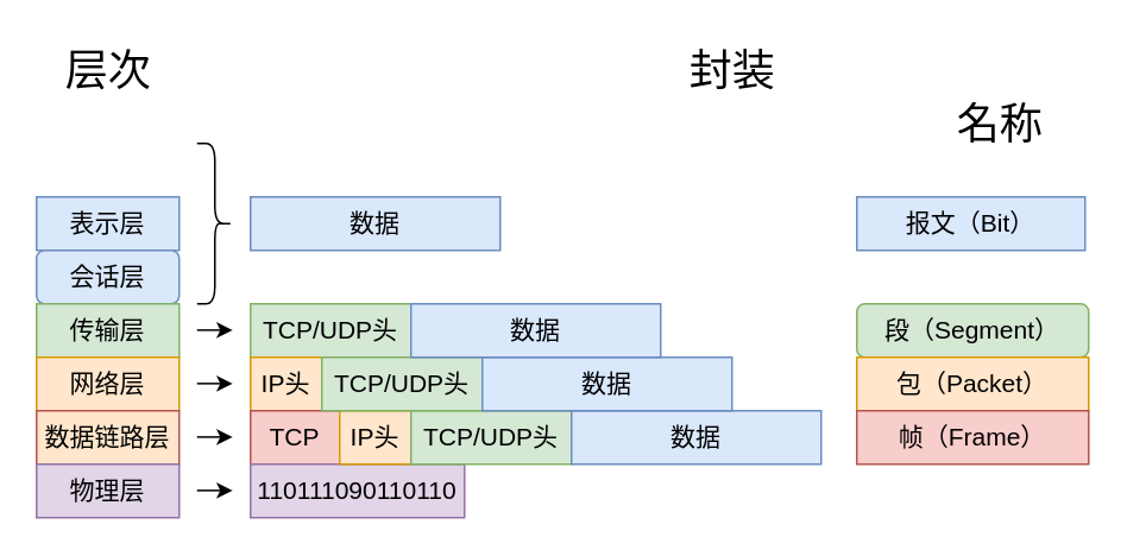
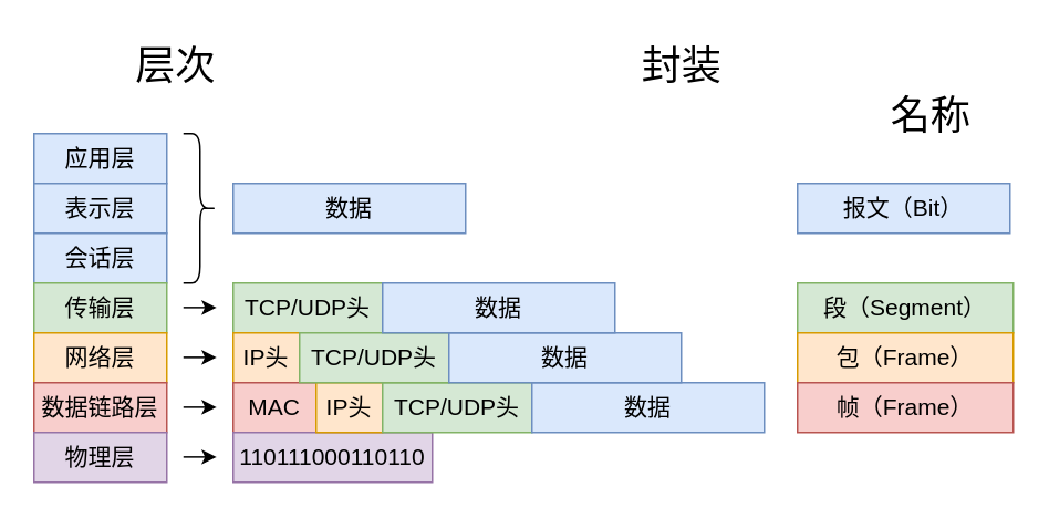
  <mxCell id="0" />
  <mxCell id="1" parent="0" />
- <mxCell id="2" value="&lt;font style=&quot;font-size: 24px;&quot;&gt;层次&lt;/font&gt;" style="text;html=1;align=center;verticalAlign=middle;resizable=0;points=[];autosize=1;strokeColor=none;fillColor=none;" vertex="1" parent="1"><mxGeometry x="25" y="20" width="70" height="40" as="geometry" /></mxCell>
+ <mxCell id="2" value="&lt;font style=&quot;font-size: 24px;&quot;&gt;层次&lt;/font&gt;" style="text;html=1;align=center;verticalAlign=middle;resizable=0;points=[];autosize=1;strokeColor=none;fillColor=none;" vertex="1" parent="1"><mxGeometry x="70" y="20" width="70" height="40" as="geometry" /></mxCell>
  <mxCell id="3" value="&lt;font style=&quot;font-size: 24px;&quot;&gt;封装&lt;/font&gt;" style="text;html=1;align=center;verticalAlign=middle;resizable=0;points=[];autosize=1;strokeColor=none;fillColor=none;" vertex="1" parent="1"><mxGeometry x="375" y="20" width="70" height="40" as="geometry" /></mxCell>
  <mxCell id="4" value="&lt;font style=&quot;font-size: 24px;&quot;&gt;名称&lt;/font&gt;" style="text;html=1;align=center;verticalAlign=middle;resizable=0;points=[];autosize=1;strokeColor=none;fillColor=none;" vertex="1" parent="1"><mxGeometry x="525" y="50" width="70" height="40" as="geometry" /></mxCell>
+ <mxCell id="5" value="应用层" style="rounded=0;whiteSpace=wrap;html=1;fillColor=#dae8fc;strokeColor=#6c8ebf;fontSize=14;" vertex="1" parent="1"><mxGeometry x="20" y="80" width="80" height="30" as="geometry" /></mxCell>
  <mxCell id="6" value="表示层" style="rounded=0;whiteSpace=wrap;html=1;fillColor=#dae8fc;strokeColor=#6c8ebf;fontSize=14;" vertex="1" parent="1"><mxGeometry x="20" y="110" width="80" height="30" as="geometry" /></mxCell>
- <mxCell id="7" value="会话层" style="whiteSpace=wrap;html=1;fillColor=#dae8fc;strokeColor=#6c8ebf;fontSize=14;rounded=1;" vertex="1" parent="1"><mxGeometry x="20" y="140" width="80" height="30" as="geometry" /></mxCell>
+ <mxCell id="7" value="会话层" style="rounded=0;whiteSpace=wrap;html=1;fillColor=#dae8fc;strokeColor=#6c8ebf;fontSize=14;" vertex="1" parent="1"><mxGeometry x="20" y="140" width="80" height="30" as="geometry" /></mxCell>
  <mxCell id="8" value="传输层" style="rounded=0;whiteSpace=wrap;html=1;fillColor=#d5e8d4;strokeColor=#82b366;fontSize=14;" vertex="1" parent="1"><mxGeometry x="20" y="170" width="80" height="30" as="geometry" /></mxCell>
  <mxCell id="9" value="网络层" style="rounded=0;whiteSpace=wrap;html=1;fillColor=#ffe6cc;strokeColor=#d79b00;fontSize=14;" vertex="1" parent="1"><mxGeometry x="20" y="200" width="80" height="30" as="geometry" /></mxCell>
- <mxCell id="10" value="数据链路层" style="rounded=0;whiteSpace=wrap;html=1;fillColor=#ffe6cc;strokeColor=#b85450;fontSize=14;" vertex="1" parent="1"><mxGeometry x="20" y="230" width="80" height="30" as="geometry" /></mxCell>
+ <mxCell id="10" value="数据链路层" style="rounded=0;whiteSpace=wrap;html=1;fillColor=#f8cecc;strokeColor=#b85450;fontSize=14;" vertex="1" parent="1"><mxGeometry x="20" y="230" width="80" height="30" as="geometry" /></mxCell>
  <mxCell id="11" value="物理层" style="rounded=0;whiteSpace=wrap;html=1;fillColor=#e1d5e7;strokeColor=#9673a6;fontSize=14;" vertex="1" parent="1"><mxGeometry x="20" y="260" width="80" height="30" as="geometry" /></mxCell>
  <mxCell id="12" value="" style="shape=curlyBracket;whiteSpace=wrap;html=1;rounded=1;flipH=1;labelPosition=right;verticalLabelPosition=middle;align=left;verticalAlign=middle;" vertex="1" parent="1"><mxGeometry x="110" y="80" width="20" height="90" as="geometry" /></mxCell>
  <mxCell id="13" value="数据" style="rounded=0;whiteSpace=wrap;html=1;fillColor=#dae8fc;strokeColor=#6c8ebf;fontSize=14;" vertex="1" parent="1"><mxGeometry x="140" y="110" width="140" height="30" as="geometry" /></mxCell>
  <mxCell id="14" value="报文（Bit）" style="rounded=0;whiteSpace=wrap;html=1;fillColor=#dae8fc;strokeColor=#6c8ebf;fontSize=14;" vertex="1" parent="1"><mxGeometry x="480" y="110" width="128" height="30" as="geometry" /></mxCell>
  <mxCell id="15" value="" style="endArrow=classic;html=1;rounded=0;" edge="1" parent="1"><mxGeometry width="50" height="50" relative="1" as="geometry"><mxPoint x="110" y="184.75" as="sourcePoint" /><mxPoint x="130" y="184.75" as="targetPoint" /></mxGeometry></mxCell>
  <mxCell id="16" value="" style="endArrow=classic;html=1;rounded=0;" edge="1" parent="1"><mxGeometry width="50" height="50" relative="1" as="geometry"><mxPoint x="110" y="214.75" as="sourcePoint" /><mxPoint x="130" y="214.75" as="targetPoint" /></mxGeometry></mxCell>
  <mxCell id="17" value="" style="endArrow=classic;html=1;rounded=0;" edge="1" parent="1"><mxGeometry width="50" height="50" relative="1" as="geometry"><mxPoint x="110" y="244.75" as="sourcePoint" /><mxPoint x="130" y="244.75" as="targetPoint" /></mxGeometry></mxCell>
  <mxCell id="18" value="" style="endArrow=classic;html=1;rounded=0;" edge="1" parent="1"><mxGeometry width="50" height="50" relative="1" as="geometry"><mxPoint x="110" y="274.75" as="sourcePoint" /><mxPoint x="130" y="274.75" as="targetPoint" /></mxGeometry></mxCell>
  <mxCell id="19" value="TCP/UDP头" style="rounded=0;whiteSpace=wrap;html=1;fillColor=#d5e8d4;strokeColor=#82b366;fontSize=14;" vertex="1" parent="1"><mxGeometry x="140" y="170" width="90" height="30" as="geometry" /></mxCell>
  <mxCell id="20" value="IP头" style="rounded=0;whiteSpace=wrap;html=1;fillColor=#ffe6cc;strokeColor=#d79b00;fontSize=14;" vertex="1" parent="1"><mxGeometry x="140" y="200" width="40" height="30" as="geometry" /></mxCell>
- <mxCell id="21" value="TCP" style="rounded=0;whiteSpace=wrap;html=1;fillColor=#f8cecc;strokeColor=#b85450;fontSize=14;" vertex="1" parent="1"><mxGeometry x="140" y="230" width="50" height="30" as="geometry" /></mxCell>
- <mxCell id="22" value="110111090110110" style="rounded=0;whiteSpace=wrap;html=1;fillColor=#e1d5e7;strokeColor=#9673a6;fontSize=14;" vertex="1" parent="1"><mxGeometry x="140" y="260" width="120" height="30" as="geometry" /></mxCell>
+ <mxCell id="21" value="MAC" style="rounded=0;whiteSpace=wrap;html=1;fillColor=#f8cecc;strokeColor=#b85450;fontSize=14;" vertex="1" parent="1"><mxGeometry x="140" y="230" width="50" height="30" as="geometry" /></mxCell>
+ <mxCell id="22" value="110111000110110" style="rounded=0;whiteSpace=wrap;html=1;fillColor=#e1d5e7;strokeColor=#9673a6;fontSize=14;" vertex="1" parent="1"><mxGeometry x="140" y="260" width="120" height="30" as="geometry" /></mxCell>
  <mxCell id="23" value="IP头" style="rounded=0;whiteSpace=wrap;html=1;fillColor=#ffe6cc;strokeColor=#d79b00;fontSize=14;" vertex="1" parent="1"><mxGeometry x="190" y="230" width="40" height="30" as="geometry" /></mxCell>
  <mxCell id="24" value="TCP/UDP头" style="rounded=0;whiteSpace=wrap;html=1;fillColor=#d5e8d4;strokeColor=#82b366;fontSize=14;" vertex="1" parent="1"><mxGeometry x="230" y="230" width="90" height="30" as="geometry" /></mxCell>
  <mxCell id="25" value="数据" style="rounded=0;whiteSpace=wrap;html=1;fillColor=#dae8fc;strokeColor=#6c8ebf;fontSize=14;" vertex="1" parent="1"><mxGeometry x="320" y="230" width="140" height="30" as="geometry" /></mxCell>
  <mxCell id="26" value="TCP/UDP头" style="rounded=0;whiteSpace=wrap;html=1;fillColor=#d5e8d4;strokeColor=#82b366;fontSize=14;" vertex="1" parent="1"><mxGeometry x="180" y="200" width="90" height="30" as="geometry" /></mxCell>
  <mxCell id="27" value="数据" style="rounded=0;whiteSpace=wrap;html=1;fillColor=#dae8fc;strokeColor=#6c8ebf;fontSize=14;" vertex="1" parent="1"><mxGeometry x="270" y="200" width="140" height="30" as="geometry" /></mxCell>
  <mxCell id="28" value="数据" style="rounded=0;whiteSpace=wrap;html=1;fillColor=#dae8fc;strokeColor=#6c8ebf;fontSize=14;" vertex="1" parent="1"><mxGeometry x="230" y="170" width="140" height="30" as="geometry" /></mxCell>
- <mxCell id="29" value="段（Segment）" style="whiteSpace=wrap;html=1;fillColor=#d5e8d4;strokeColor=#82b366;fontSize=14;rounded=1;" vertex="1" parent="1"><mxGeometry x="480" y="170" width="130" height="30" as="geometry" /></mxCell>
- <mxCell id="30" value="包（Packet）" style="rounded=0;whiteSpace=wrap;html=1;fillColor=#ffe6cc;strokeColor=#d79b00;fontSize=14;" vertex="1" parent="1"><mxGeometry x="480" y="200" width="130" height="30" as="geometry" /></mxCell>
+ <mxCell id="29" value="段（Segment）" style="rounded=0;whiteSpace=wrap;html=1;fillColor=#d5e8d4;strokeColor=#82b366;fontSize=14;" vertex="1" parent="1"><mxGeometry x="480" y="170" width="130" height="30" as="geometry" /></mxCell>
+ <mxCell id="30" value="包（Frame）" style="rounded=0;whiteSpace=wrap;html=1;fillColor=#ffe6cc;strokeColor=#d79b00;fontSize=14;" vertex="1" parent="1"><mxGeometry x="480" y="200" width="130" height="30" as="geometry" /></mxCell>
  <mxCell id="31" value="帧（Frame）" style="rounded=0;whiteSpace=wrap;html=1;fillColor=#f8cecc;strokeColor=#b85450;fontSize=14;" vertex="1" parent="1"><mxGeometry x="480" y="230" width="130" height="30" as="geometry" /></mxCell>
